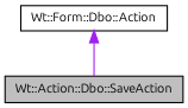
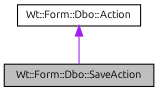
  digraph {
    fontname=Ubuntu
    node [color=black fontname=Ubuntu fontsize=10 shape=record style=filled]
-   n1 [fillcolor=grey75 fontcolor=black height=0.2 label="Wt::Action::Dbo::SaveAction" width=0.4]
+   n1 [fillcolor=grey75 fontcolor=black height=0.2 label="Wt::Form::Dbo::SaveAction" width=0.4]
    n2 [fillcolor=white height=0.2 label="Wt::Form::Dbo::Action" width=0.4]
    n2 -> n1 [color=purple dir=back fontname=Ubuntu fontsize=10 labelfontname=Helvetica labelfontsize=10 style=solid]
  }
